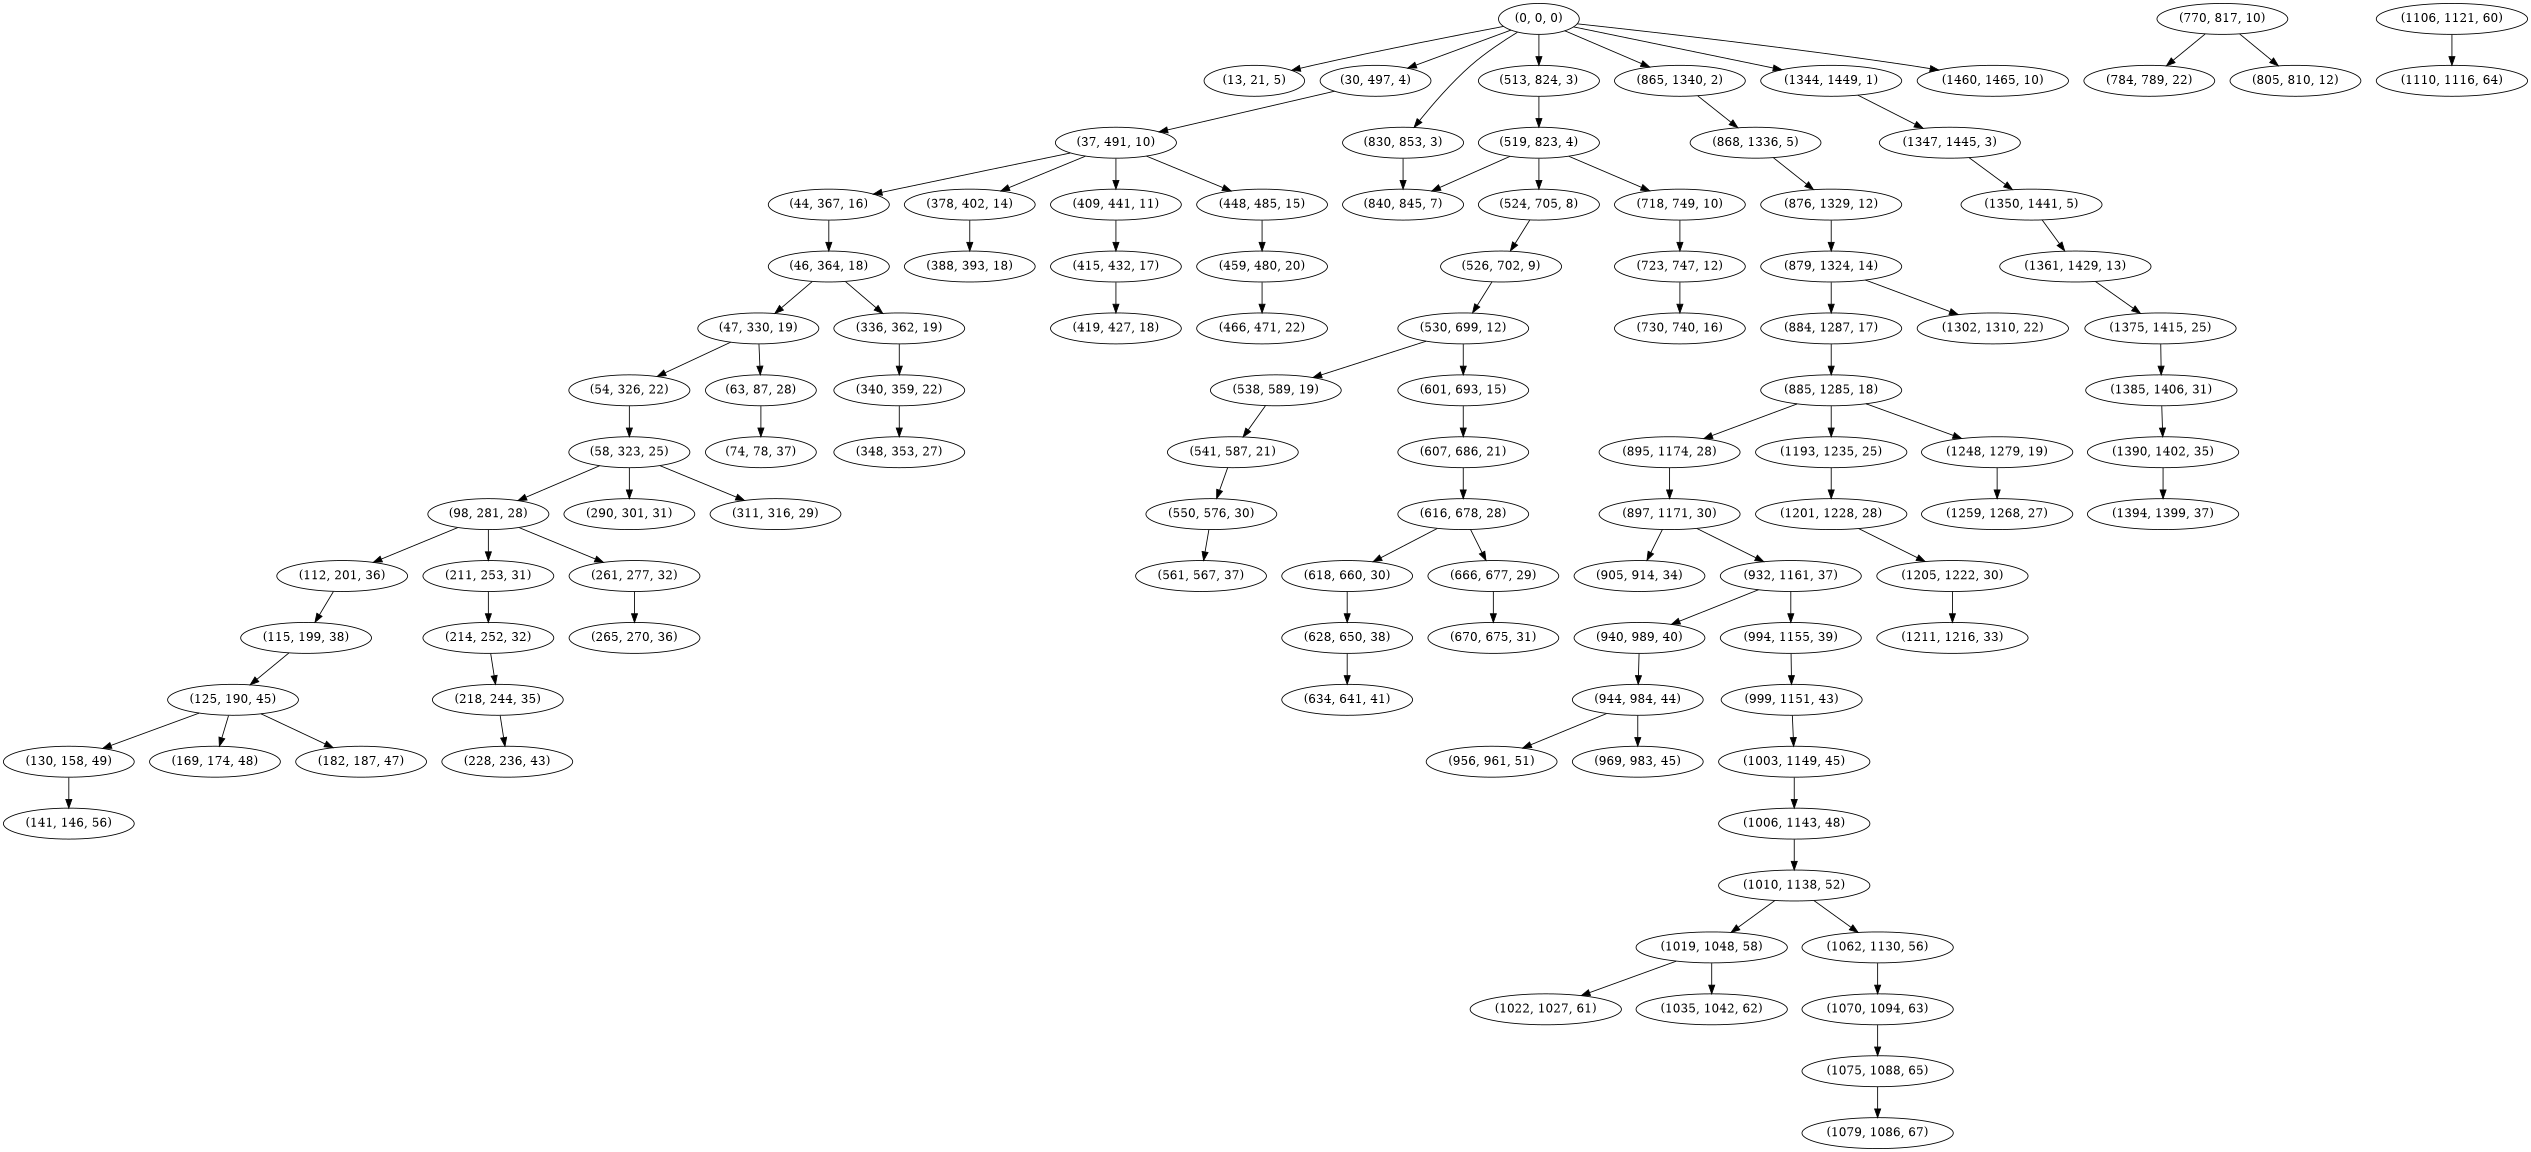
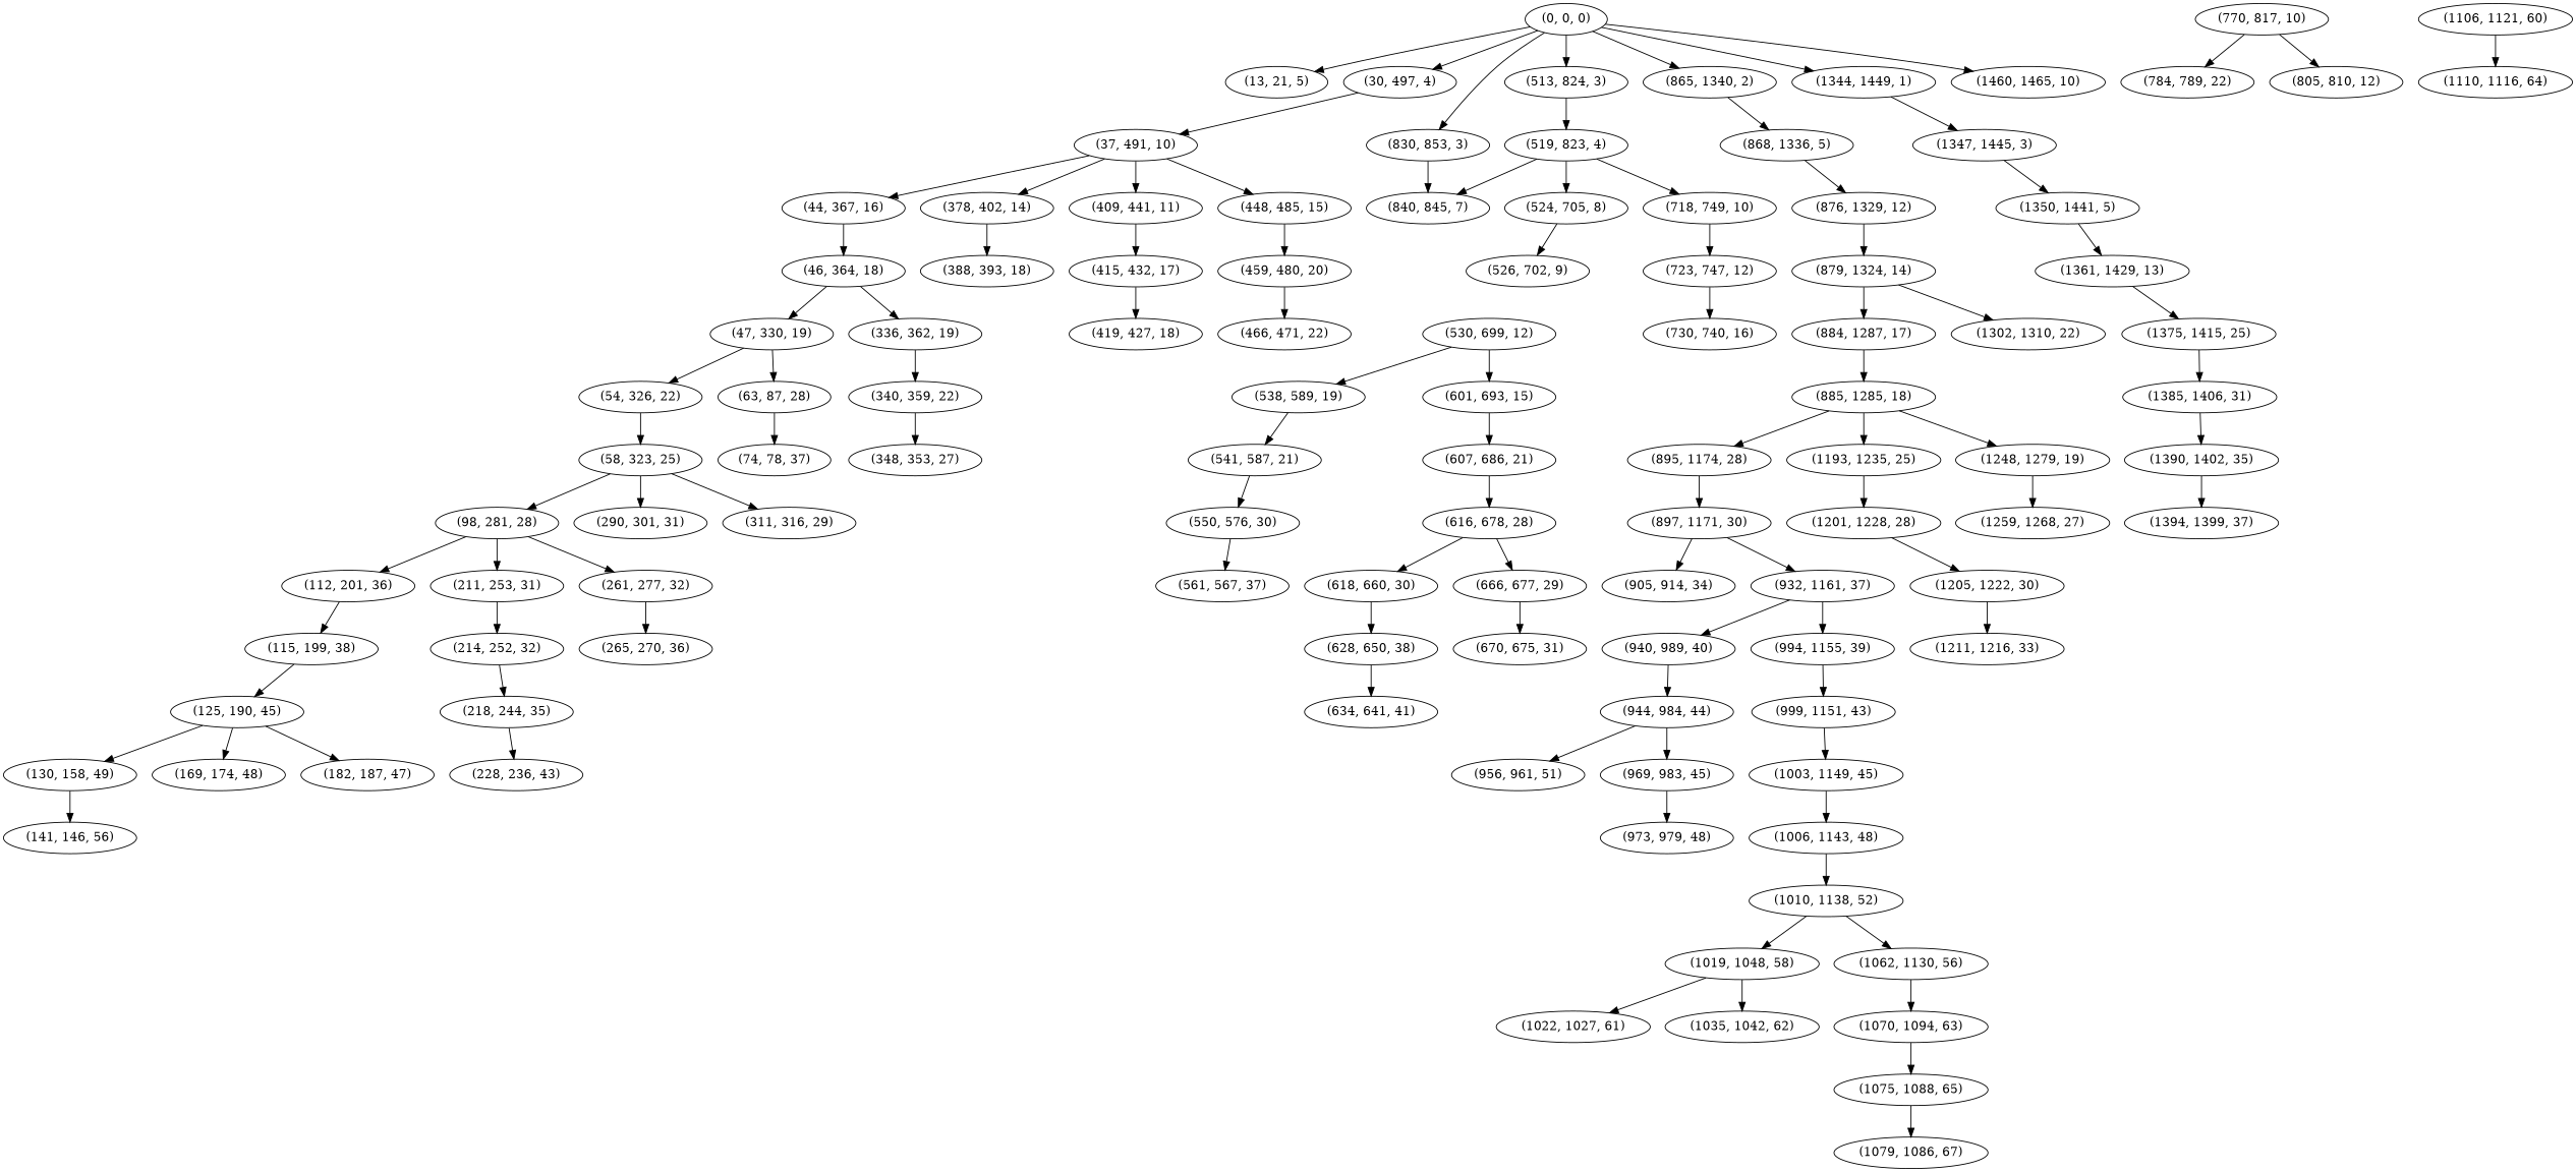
  digraph {
    "(0, 0, 0)"
    "(13, 21, 5)"
    "(30, 497, 4)"
    "(513, 824, 3)"
    "(830, 853, 3)"
    "(865, 1340, 2)"
    "(1344, 1449, 1)"
    "(1460, 1465, 10)"
    "(37, 491, 10)"
    "(519, 823, 4)"
    "(840, 845, 7)"
    "(868, 1336, 5)"
    "(1347, 1445, 3)"
    "(44, 367, 16)"
    "(378, 402, 14)"
    "(409, 441, 11)"
    "(448, 485, 15)"
    "(46, 364, 18)"
    "(388, 393, 18)"
    "(415, 432, 17)"
    "(459, 480, 20)"
    "(47, 330, 19)"
    "(336, 362, 19)"
    "(54, 326, 22)"
    "(63, 87, 28)"
    "(340, 359, 22)"
    "(58, 323, 25)"
    "(98, 281, 28)"
    "(290, 301, 31)"
    "(311, 316, 29)"
    "(74, 78, 37)"
    "(112, 201, 36)"
    "(211, 253, 31)"
    "(261, 277, 32)"
    "(115, 199, 38)"
    "(214, 252, 32)"
    "(265, 270, 36)"
    "(125, 190, 45)"
    "(130, 158, 49)"
    "(169, 174, 48)"
    "(182, 187, 47)"
    "(141, 146, 56)"
    "(218, 244, 35)"
    "(228, 236, 43)"
    "(348, 353, 27)"
    "(419, 427, 18)"
    "(466, 471, 22)"
    "(524, 705, 8)"
    "(718, 749, 10)"
    "(526, 702, 9)"
    "(723, 747, 12)"
    "(770, 817, 10)"
    "(784, 789, 22)"
    "(805, 810, 12)"
    "(530, 699, 12)"
    "(538, 589, 19)"
    "(601, 693, 15)"
    "(541, 587, 21)"
    "(607, 686, 21)"
    "(550, 576, 30)"
    "(561, 567, 37)"
    "(616, 678, 28)"
    "(618, 660, 30)"
    "(666, 677, 29)"
    "(628, 650, 38)"
    "(670, 675, 31)"
    "(634, 641, 41)"
    "(730, 740, 16)"
    "(876, 1329, 12)"
    "(879, 1324, 14)"
    "(884, 1287, 17)"
    "(1302, 1310, 22)"
    "(885, 1285, 18)"
    "(895, 1174, 28)"
    "(1193, 1235, 25)"
    "(1248, 1279, 19)"
    "(897, 1171, 30)"
    "(1201, 1228, 28)"
    "(1259, 1268, 27)"
    "(905, 914, 34)"
    "(932, 1161, 37)"
    "(940, 989, 40)"
    "(994, 1155, 39)"
    "(944, 984, 44)"
    "(999, 1151, 43)"
    "(956, 961, 51)"
    "(969, 983, 45)"
+   "(973, 979, 48)"
    "(1003, 1149, 45)"
    "(1006, 1143, 48)"
    "(1010, 1138, 52)"
    "(1019, 1048, 58)"
    "(1062, 1130, 56)"
    "(1022, 1027, 61)"
    "(1035, 1042, 62)"
    "(1070, 1094, 63)"
    "(1075, 1088, 65)"
    "(1106, 1121, 60)"
    "(1110, 1116, 64)"
    "(1079, 1086, 67)"
    "(1205, 1222, 30)"
    "(1211, 1216, 33)"
    "(1350, 1441, 5)"
    "(1361, 1429, 13)"
    "(1375, 1415, 25)"
    "(1385, 1406, 31)"
    "(1390, 1402, 35)"
    "(1394, 1399, 37)"
    "(0, 0, 0)" -> "(13, 21, 5)"
    "(0, 0, 0)" -> "(30, 497, 4)"
    "(0, 0, 0)" -> "(513, 824, 3)"
    "(0, 0, 0)" -> "(830, 853, 3)"
    "(0, 0, 0)" -> "(865, 1340, 2)"
    "(0, 0, 0)" -> "(1344, 1449, 1)"
    "(0, 0, 0)" -> "(1460, 1465, 10)"
    "(30, 497, 4)" -> "(37, 491, 10)"
    "(513, 824, 3)" -> "(519, 823, 4)"
    "(830, 853, 3)" -> "(840, 845, 7)"
    "(865, 1340, 2)" -> "(868, 1336, 5)"
    "(1344, 1449, 1)" -> "(1347, 1445, 3)"
    "(37, 491, 10)" -> "(44, 367, 16)"
    "(37, 491, 10)" -> "(378, 402, 14)"
    "(37, 491, 10)" -> "(409, 441, 11)"
    "(37, 491, 10)" -> "(448, 485, 15)"
    "(519, 823, 4)" -> "(840, 845, 7)"
    "(519, 823, 4)" -> "(524, 705, 8)"
    "(519, 823, 4)" -> "(718, 749, 10)"
    "(868, 1336, 5)" -> "(876, 1329, 12)"
    "(1347, 1445, 3)" -> "(1350, 1441, 5)"
    "(44, 367, 16)" -> "(46, 364, 18)"
    "(378, 402, 14)" -> "(388, 393, 18)"
    "(409, 441, 11)" -> "(415, 432, 17)"
    "(448, 485, 15)" -> "(459, 480, 20)"
    "(46, 364, 18)" -> "(47, 330, 19)"
    "(46, 364, 18)" -> "(336, 362, 19)"
    "(415, 432, 17)" -> "(419, 427, 18)"
    "(459, 480, 20)" -> "(466, 471, 22)"
    "(47, 330, 19)" -> "(54, 326, 22)"
    "(47, 330, 19)" -> "(63, 87, 28)"
    "(336, 362, 19)" -> "(340, 359, 22)"
    "(54, 326, 22)" -> "(58, 323, 25)"
    "(63, 87, 28)" -> "(74, 78, 37)"
    "(340, 359, 22)" -> "(348, 353, 27)"
    "(58, 323, 25)" -> "(98, 281, 28)"
    "(58, 323, 25)" -> "(290, 301, 31)"
    "(58, 323, 25)" -> "(311, 316, 29)"
    "(98, 281, 28)" -> "(112, 201, 36)"
    "(98, 281, 28)" -> "(211, 253, 31)"
    "(98, 281, 28)" -> "(261, 277, 32)"
    "(112, 201, 36)" -> "(115, 199, 38)"
    "(211, 253, 31)" -> "(214, 252, 32)"
    "(261, 277, 32)" -> "(265, 270, 36)"
    "(115, 199, 38)" -> "(125, 190, 45)"
    "(214, 252, 32)" -> "(218, 244, 35)"
    "(125, 190, 45)" -> "(130, 158, 49)"
    "(125, 190, 45)" -> "(169, 174, 48)"
    "(125, 190, 45)" -> "(182, 187, 47)"
    "(130, 158, 49)" -> "(141, 146, 56)"
    "(218, 244, 35)" -> "(228, 236, 43)"
    "(524, 705, 8)" -> "(526, 702, 9)"
    "(718, 749, 10)" -> "(723, 747, 12)"
-   "(526, 702, 9)" -> "(530, 699, 12)"
    "(723, 747, 12)" -> "(730, 740, 16)"
    "(770, 817, 10)" -> "(784, 789, 22)"
    "(770, 817, 10)" -> "(805, 810, 12)"
    "(530, 699, 12)" -> "(538, 589, 19)"
    "(530, 699, 12)" -> "(601, 693, 15)"
    "(538, 589, 19)" -> "(541, 587, 21)"
    "(601, 693, 15)" -> "(607, 686, 21)"
    "(541, 587, 21)" -> "(550, 576, 30)"
    "(607, 686, 21)" -> "(616, 678, 28)"
    "(550, 576, 30)" -> "(561, 567, 37)"
    "(616, 678, 28)" -> "(618, 660, 30)"
    "(616, 678, 28)" -> "(666, 677, 29)"
    "(618, 660, 30)" -> "(628, 650, 38)"
    "(666, 677, 29)" -> "(670, 675, 31)"
    "(628, 650, 38)" -> "(634, 641, 41)"
    "(876, 1329, 12)" -> "(879, 1324, 14)"
    "(879, 1324, 14)" -> "(884, 1287, 17)"
    "(879, 1324, 14)" -> "(1302, 1310, 22)"
    "(884, 1287, 17)" -> "(885, 1285, 18)"
    "(885, 1285, 18)" -> "(895, 1174, 28)"
    "(885, 1285, 18)" -> "(1193, 1235, 25)"
    "(885, 1285, 18)" -> "(1248, 1279, 19)"
    "(895, 1174, 28)" -> "(897, 1171, 30)"
    "(1193, 1235, 25)" -> "(1201, 1228, 28)"
    "(1248, 1279, 19)" -> "(1259, 1268, 27)"
    "(897, 1171, 30)" -> "(905, 914, 34)"
    "(897, 1171, 30)" -> "(932, 1161, 37)"
    "(1201, 1228, 28)" -> "(1205, 1222, 30)"
    "(932, 1161, 37)" -> "(940, 989, 40)"
    "(932, 1161, 37)" -> "(994, 1155, 39)"
    "(940, 989, 40)" -> "(944, 984, 44)"
    "(994, 1155, 39)" -> "(999, 1151, 43)"
    "(944, 984, 44)" -> "(956, 961, 51)"
    "(944, 984, 44)" -> "(969, 983, 45)"
    "(999, 1151, 43)" -> "(1003, 1149, 45)"
+   "(969, 983, 45)" -> "(973, 979, 48)"
    "(1003, 1149, 45)" -> "(1006, 1143, 48)"
    "(1006, 1143, 48)" -> "(1010, 1138, 52)"
    "(1010, 1138, 52)" -> "(1019, 1048, 58)"
    "(1010, 1138, 52)" -> "(1062, 1130, 56)"
    "(1019, 1048, 58)" -> "(1022, 1027, 61)"
    "(1019, 1048, 58)" -> "(1035, 1042, 62)"
    "(1062, 1130, 56)" -> "(1070, 1094, 63)"
    "(1070, 1094, 63)" -> "(1075, 1088, 65)"
    "(1075, 1088, 65)" -> "(1079, 1086, 67)"
    "(1106, 1121, 60)" -> "(1110, 1116, 64)"
    "(1205, 1222, 30)" -> "(1211, 1216, 33)"
    "(1350, 1441, 5)" -> "(1361, 1429, 13)"
    "(1361, 1429, 13)" -> "(1375, 1415, 25)"
    "(1375, 1415, 25)" -> "(1385, 1406, 31)"
    "(1385, 1406, 31)" -> "(1390, 1402, 35)"
    "(1390, 1402, 35)" -> "(1394, 1399, 37)"
  }
